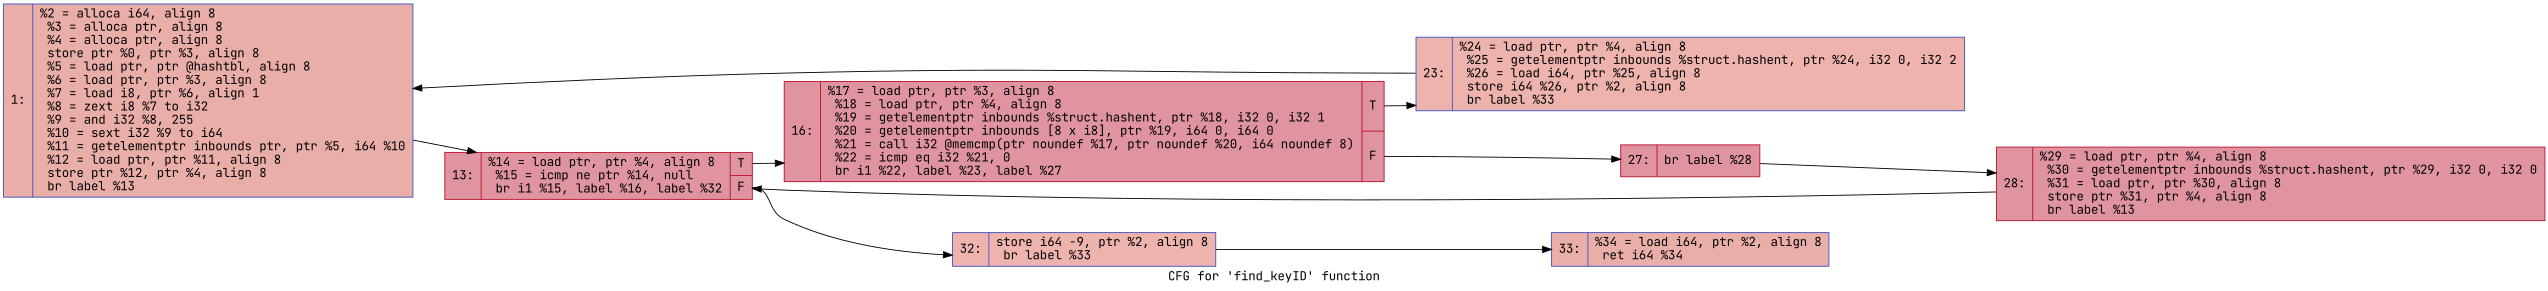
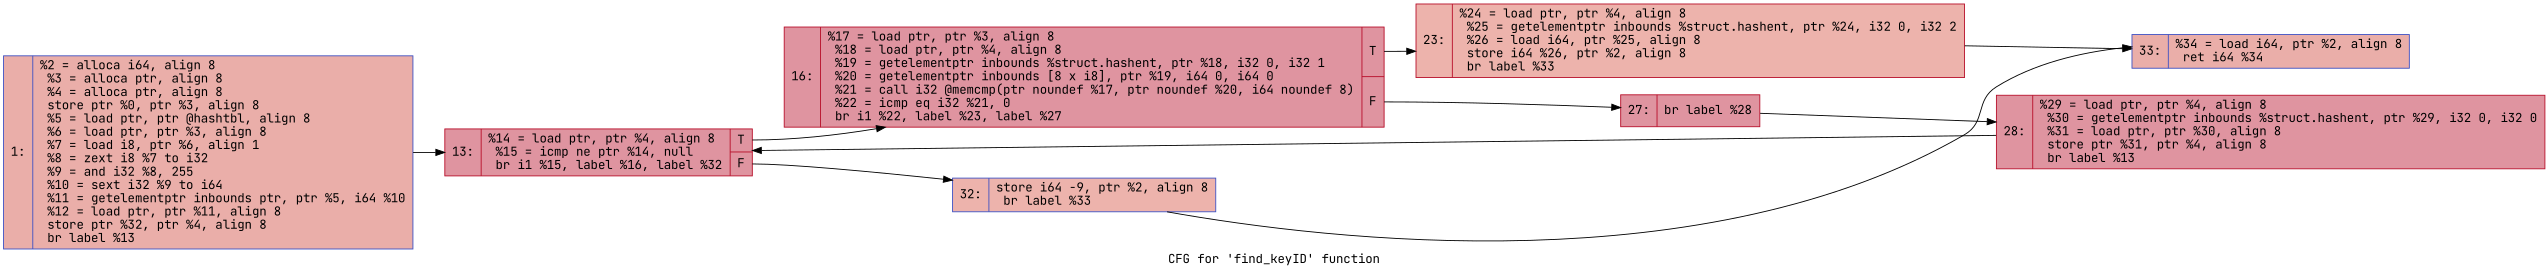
  digraph {
    fontname="JetBrains Mono"
    label="CFG for 'find_keyID' function"
    rankdir=LR
    node [color="#3d50c3ff" fillcolor="#b70d2870" fontname="JetBrains Mono" shape=record style=filled]
    edge [fontname="JetBrains Mono"]
-   n1 [fillcolor="#d0473d70" label="{1:\l|  %2 = alloca i64, align 8\l  %3 = alloca ptr, align 8\l  %4 = alloca ptr, align 8\l  store ptr %0, ptr %3, align 8\l  %5 = load ptr, ptr @hashtbl, align 8\l  %6 = load ptr, ptr %3, align 8\l  %7 = load i8, ptr %6, align 1\l  %8 = zext i8 %7 to i32\l  %9 = and i32 %8, 255\l  %10 = sext i32 %9 to i64\l  %11 = getelementptr inbounds ptr, ptr %5, i64 %10\l  %12 = load ptr, ptr %11, align 8\l  store ptr %12, ptr %4, align 8\l  br label %13\l}"]
+   n1 [fillcolor="#d0473d70" label="{1:\l|  %2 = alloca i64, align 8\l  %3 = alloca ptr, align 8\l  %4 = alloca ptr, align 8\l  store ptr %0, ptr %3, align 8\l  %5 = load ptr, ptr @hashtbl, align 8\l  %6 = load ptr, ptr %3, align 8\l  %7 = load i8, ptr %6, align 1\l  %8 = zext i8 %7 to i32\l  %9 = and i32 %8, 255\l  %10 = sext i32 %9 to i64\l  %11 = getelementptr inbounds ptr, ptr %5, i64 %10\l  %12 = load ptr, ptr %11, align 8\l  store ptr %32, ptr %4, align 8\l  br label %13\l}"]
    n2 [color="#b70d28ff" label="{13:\l|  %14 = load ptr, ptr %4, align 8\l  %15 = icmp ne ptr %14, null\l  br i1 %15, label %16, label %32\l|{<s0>T|<s1>F}}"]
    n3 [color="#b70d28ff" label="{16:\l|  %17 = load ptr, ptr %3, align 8\l  %18 = load ptr, ptr %4, align 8\l  %19 = getelementptr inbounds %struct.hashent, ptr %18, i32 0, i32 1\l  %20 = getelementptr inbounds [8 x i8], ptr %19, i64 0, i64 0\l  %21 = call i32 @memcmp(ptr noundef %17, ptr noundef %20, i64 noundef 8)\l  %22 = icmp eq i32 %21, 0\l  br i1 %22, label %23, label %27\l|{<s0>T|<s1>F}}"]
    n4 [fillcolor="#d6524470" label="{32:\l|  store i64 -9, ptr %2, align 8\l  br label %33\l}"]
-   n5 [fillcolor="#d6524470" label="{23:\l|  %24 = load ptr, ptr %4, align 8\l  %25 = getelementptr inbounds %struct.hashent, ptr %24, i32 0, i32 2\l  %26 = load i64, ptr %25, align 8\l  store i64 %26, ptr %2, align 8\l  br label %33\l}"]
+   n5 [color="#b70d28ff" fillcolor="#d6524470" label="{23:\l|  %24 = load ptr, ptr %4, align 8\l  %25 = getelementptr inbounds %struct.hashent, ptr %24, i32 0, i32 2\l  %26 = load i64, ptr %25, align 8\l  store i64 %26, ptr %2, align 8\l  br label %33\l}"]
    n6 [color="#b70d28ff" label="{27:\l|  br label %28\l}"]
    n7 [fillcolor="#d0473d70" label="{33:\l|  %34 = load i64, ptr %2, align 8\l  ret i64 %34\l}"]
    n8 [color="#b70d28ff" label="{28:\l|  %29 = load ptr, ptr %4, align 8\l  %30 = getelementptr inbounds %struct.hashent, ptr %29, i32 0, i32 0\l  %31 = load ptr, ptr %30, align 8\l  store ptr %31, ptr %4, align 8\l  br label %13\l}"]
    n1 -> n2
    n2 -> n3 [tailport=s0]
    n2 -> n4 [tailport=s1]
    n3 -> n5 [tailport=s0]
    n3 -> n6 [tailport=s1]
    n4 -> n7
-   n5 -> n1
+   n5 -> n7
    n6 -> n8
    n8 -> n2
  }
